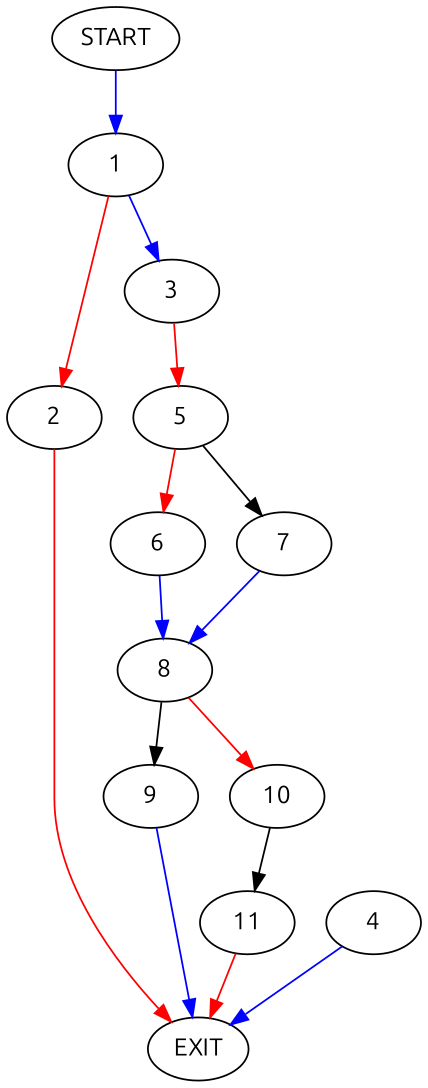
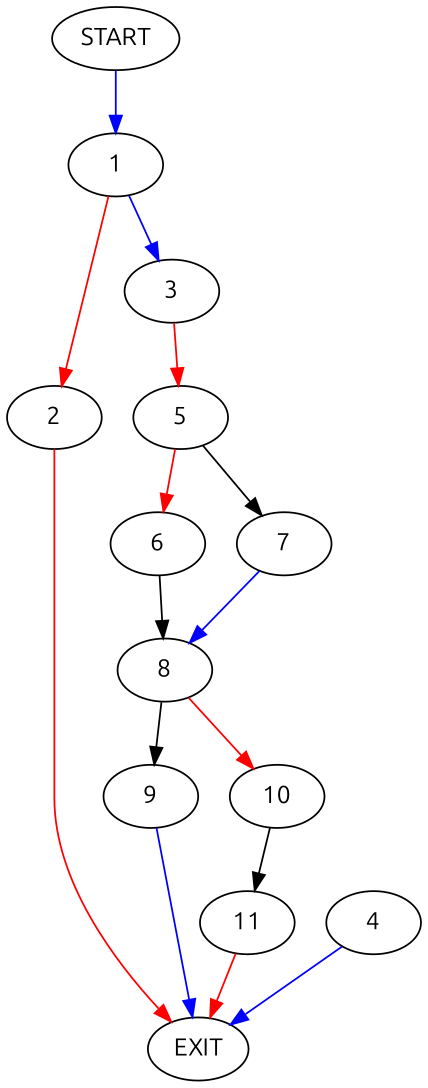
  digraph {
    fontname=Ubuntu
    node [fontname=Ubuntu]
    edge [color=blue fontname=Ubuntu]
    n1 [label=START]
    1
    2
    3
    n5 [label=EXIT]
    5
    4
    6
    7
    8
    9
    10
    11
    n1 -> 1
    1 -> 2 [color=red]
    1 -> 3
    2 -> n5 [color=red]
    3 -> 5 [color=red]
    5 -> 6 [color=red]
    5 -> 7 [color=black]
    4 -> n5
-   6 -> 8
+   6 -> 8 [color=black]
    7 -> 8
    8 -> 9 [color=black]
    8 -> 10 [color=red]
    9 -> n5
    10 -> 11 [color=black]
    11 -> n5 [color=red]
  }
